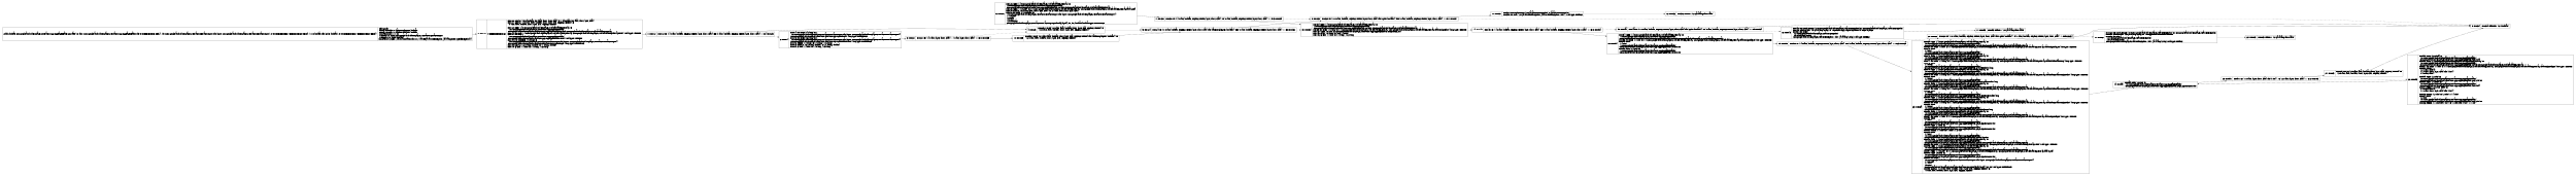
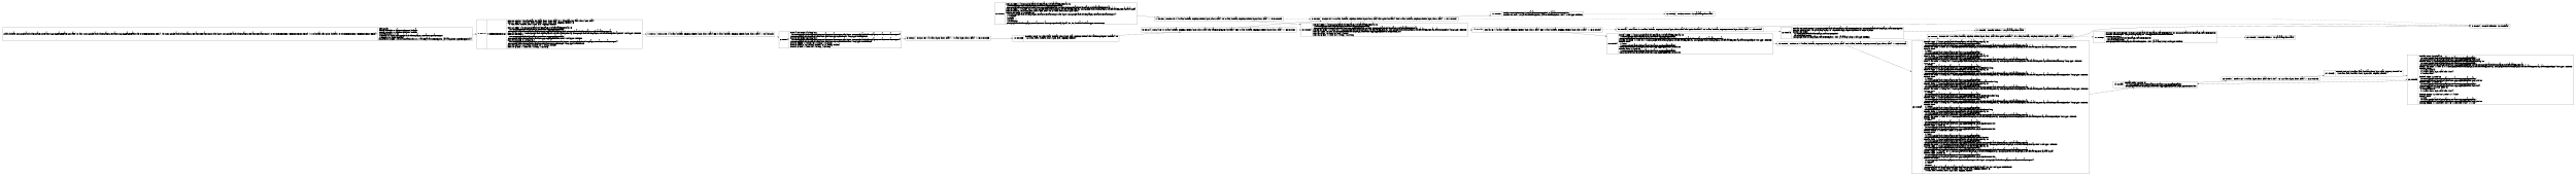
  digraph {
    rankdir=LR
    node [shape=record]
-   n1 [label="{0\:\ 0x0000|MTH_ENTER_BLOCK\l|0x0000: CONST  (r3 I:?[boolean, int, float, short, byte, char]) = (1 ?[boolean, int, float, short, byte, char]) \l0x0001: CONST  (r2 I:?[int, float, boolean, short, byte, char, OBJECT, ARRAY]) = \l  (0 ?[int, float, boolean, short, byte, char, OBJECT, ARRAY])\l \l0x0002: IGET  (r4 I:com.google.android.exoplayer2.util.ParsableByteArray) = \l  (r8 I:com.google.android.exoplayer2.extractor.ogg.OggPageHeader)\l com.google.android.exoplayer2.extractor.ogg.OggPageHeader.scratch com.google.android.exoplayer2.util.ParsableByteArray \l0x0004: INVOKE  (r4 I:com.google.android.exoplayer2.util.ParsableByteArray) com.google.android.exoplayer2.util.ParsableByteArray.reset():void type: VIRTUAL \l0x0007: INVOKE  \l  (r8 I:com.google.android.exoplayer2.extractor.ogg.OggPageHeader)\l com.google.android.exoplayer2.extractor.ogg.OggPageHeader.reset():void type: VIRTUAL \l0x000a: IMMUTABLE  (r4 I:long) = \l  (r9 I:com.google.android.exoplayer2.extractor.ExtractorInput A[D('input' com.google.android.exoplayer2.extractor.ExtractorInput)])\l com.google.android.exoplayer2.extractor.ExtractorInput.getLength():long type: INTERFACE \l0x000e: CONST  (r6 I:?[long, double]) = (\-1 ?[long, double]) \l0x0010: CMP_L  (r4 I:int) = (r4 I:long), (r6 I:long) \l}"]
+   n1 [label="{0\:\ 0x0000|MTH_ENTER_BLOCK\l|0x0000: CONST  (r3 I:?[boolean, int, float, short, byte, char]) = (1 ?[boolean, int, float, short, byte, char]) \l0x0001: CONST  (r2 I:?[int, float, boolean, short, byte, char, OBJECT, ARRAY]) = \l  (0 ?[int, float, boolean, short, byte, char, OBJECT, ARRAY])\l \l0x0002: IGET  (r4 I:com.google.android.exoplayer2.util.ParsableByteArray) = \l  (r8 I:com.google.android.exoplayer2.extractor.ogg.OggPageHeader)\l com.google.android.exoplayer2.extractor.ogg.OggPageHeader.scratch com.google.android.exoplayer2.util.ParsableByteArray \l0x0004: INVOKE  (r4 I:com.google.android.exoplayer2.util.ParsableByteArray) com.google.android.exoplayer2.util.ParsableByteArray.reset():void type: VIRTUAL \l0x0007: INVOKE  \l  (r8 I:com.google.android.exoplayer2.extractor.ogg.OggPageHeader)\l com.google.android.exoplayer2.extractor.ogg.OggPageHeader.reset():void type: VIRTUAL \l0x000a: INVOKE  (r4 I:long) = \l  (r9 I:com.google.android.exoplayer2.extractor.ExtractorInput A[D('input' com.google.android.exoplayer2.extractor.ExtractorInput)])\l com.google.android.exoplayer2.extractor.ExtractorInput.getLength():long type: INTERFACE \l0x000e: CONST  (r6 I:?[long, double]) = (\-1 ?[long, double]) \l0x0010: CMP_L  (r4 I:int) = (r4 I:long), (r6 I:long) \l}"]
    n2 [label="{1\:\ 0x0012|0x0012: IF  (r4 I:?[int, boolean, OBJECT, ARRAY, byte, short, char]) == (0 ?[int, boolean, OBJECT, ARRAY, byte, short, char])  \-\> B:4:0x0023 \l}"]
    n3 [label="{2\:\ 0x0014|0x0014: INVOKE  (r4 I:long) = \l  (r9 I:com.google.android.exoplayer2.extractor.ExtractorInput A[D('input' com.google.android.exoplayer2.extractor.ExtractorInput)])\l com.google.android.exoplayer2.extractor.ExtractorInput.getLength():long type: INTERFACE \l0x0018: INVOKE  (r6 I:long) = \l  (r9 I:com.google.android.exoplayer2.extractor.ExtractorInput A[D('input' com.google.android.exoplayer2.extractor.ExtractorInput)])\l com.google.android.exoplayer2.extractor.ExtractorInput.getPeekPosition():long type: INTERFACE \l0x001c: ARITH  (r4 I:long) = (r4 I:long) \- (r6 I:long) \l0x001d: CONST  (r6 I:?[long, double]) = (27 ?[long, double]) \l0x001f: CMP_L  (r4 I:int) = (r4 I:long), (r6 I:long) \l}"]
-   n4 [label="{4\:\ 0x0023|0x0023: MOVE  (r0 I:?[int, float, boolean, short, byte, char, OBJECT, ARRAY]) = \l  (r3 I:?[int, float, boolean, short, byte, char, OBJECT, ARRAY])\l \l}"]
    n5 [label="{3\:\ 0x0021|0x0021: IF  (r4 I:?[int, byte, short, char]) \< (0 ?[int, byte, short, char])  \-\> B:10:0x0035 \l}"]
    n6 [label="{5\:\ 0x0024|0x0024: IF  (r0 I:?[int, boolean, OBJECT, ARRAY, byte, short, char] A[D('hasEnoughBytes' boolean)]) == (0 ?[int, boolean, OBJECT, ARRAY, byte, short, char])  \-\> B:8:0x0032 \l}"]
    n7 [label="{10\:\ 0x0035|0x0035: MOVE  (r0 I:?[int, float, boolean, short, byte, char, OBJECT, ARRAY] A[D('hasEnoughBytes' boolean)]) = \l  (r2 I:?[int, float, boolean, short, byte, char, OBJECT, ARRAY])\l \l}"]
    n8 [label="{8\:\ 0x0032|0x0032: IF  (r10 I:?[int, boolean, OBJECT, ARRAY, byte, short, char] A[D('quiet' boolean)]) == (0 ?[int, boolean, OBJECT, ARRAY, byte, short, char])  \-\> B:11:0x0037 \l}"]
    n9 [label="{13\:\ 0x003d|0x003d: IGET  (r4 I:com.google.android.exoplayer2.util.ParsableByteArray) = \l  (r8 I:com.google.android.exoplayer2.extractor.ogg.OggPageHeader)\l com.google.android.exoplayer2.extractor.ogg.OggPageHeader.scratch com.google.android.exoplayer2.util.ParsableByteArray \l0x003f: INVOKE  (r4 I:long) = (r4 I:com.google.android.exoplayer2.util.ParsableByteArray) com.google.android.exoplayer2.util.ParsableByteArray.readUnsignedInt():long type: VIRTUAL \l0x0043: SGET  (r6 I:int) =  com.google.android.exoplayer2.extractor.ogg.OggPageHeader.TYPE_OGGS int \l0x0045: CAST  (r6 I:long) = (long) (r6 I:int) \l0x0046: CMP_L  (r4 I:int) = (r4 I:long), (r6 I:long) \l}"]
    n10 [label="{6\:\ 0x0026|0x0026: IGET  (r4 I:com.google.android.exoplayer2.util.ParsableByteArray) = \l  (r8 I:com.google.android.exoplayer2.extractor.ogg.OggPageHeader)\l com.google.android.exoplayer2.extractor.ogg.OggPageHeader.scratch com.google.android.exoplayer2.util.ParsableByteArray \l0x0028: IGET  (r4 I:byte[]) = (r4 I:com.google.android.exoplayer2.util.ParsableByteArray) com.google.android.exoplayer2.util.ParsableByteArray.data byte[] \l0x002a: CONST  (r5 I:?[int, float, short, byte, char]) = (27 ?[int, float, short, byte, char]) \l0x002c: INVOKE  (r4 I:boolean) = \l  (r9 I:com.google.android.exoplayer2.extractor.ExtractorInput A[D('input' com.google.android.exoplayer2.extractor.ExtractorInput)])\l  (r4 I:byte[])\l  (r2 I:int)\l  (r5 I:int)\l  (r3 I:boolean)\l com.google.android.exoplayer2.extractor.ExtractorInput.peekFully(byte[], int, int, boolean):boolean type: INTERFACE \l}"]
    n11 [label="{7\:\ 0x0030|0x0030: IF  (r4 I:?[int, boolean, OBJECT, ARRAY, byte, short, char]) != (0 ?[int, boolean, OBJECT, ARRAY, byte, short, char])  \-\> B:13:0x003d \l}"]
    n12 [label="{9\:\ 0x0034|0x0034: RETURN  (r2 I:boolean) \l}"]
    n13 [label="{11\:\ 0x0037|0x0037: NEW_INSTANCE  (r2 I:java.io.EOFException) =  java.io.EOFException \l0x0039: INVOKE  (r2 I:java.io.EOFException) java.io.EOFException.\<init\>():void type: DIRECT \l}"]
    n14 [label="{14\:\ 0x0048|0x0048: IF  (r4 I:?[int, boolean, OBJECT, ARRAY, byte, short, char]) == (0 ?[int, boolean, OBJECT, ARRAY, byte, short, char])  \-\> B:18:0x0054 \l}"]
    n15 [label="{12\:\ 0x003c|0x003c: THROW  (r2 I:java.lang.Throwable) \l}"]
    n16 [label="{15\:\ 0x004a|0x004a: IF  (r10 I:?[int, boolean, OBJECT, ARRAY, byte, short, char] A[D('quiet' boolean)]) != (0 ?[int, boolean, OBJECT, ARRAY, byte, short, char])  \-\> B:9:0x0034 \l}"]
    n17 [label="{18\:\ 0x0054|0x0054: IGET  (r4 I:com.google.android.exoplayer2.util.ParsableByteArray) = \l  (r8 I:com.google.android.exoplayer2.extractor.ogg.OggPageHeader)\l com.google.android.exoplayer2.extractor.ogg.OggPageHeader.scratch com.google.android.exoplayer2.util.ParsableByteArray \l0x0056: INVOKE  (r4 I:int) = (r4 I:com.google.android.exoplayer2.util.ParsableByteArray) com.google.android.exoplayer2.util.ParsableByteArray.readUnsignedByte():int type: VIRTUAL \l0x005a: IPUT  \l  (r4 I:int)\l  (r8 I:com.google.android.exoplayer2.extractor.ogg.OggPageHeader)\l com.google.android.exoplayer2.extractor.ogg.OggPageHeader.revision int \l0x005c: IGET  (r4 I:int) = \l  (r8 I:com.google.android.exoplayer2.extractor.ogg.OggPageHeader)\l com.google.android.exoplayer2.extractor.ogg.OggPageHeader.revision int \l}"]
    n18 [label="{16\:\ 0x004c|0x004c: NEW_INSTANCE  (r2 I:com.google.android.exoplayer2.ParserException) =  com.google.android.exoplayer2.ParserException \l0x004e: CONST_STR  (r3 I:java.lang.String) =  \"expected OggS capture pattern at begin of page\" \l0x0050: INVOKE  \l  (r2 I:com.google.android.exoplayer2.ParserException)\l  (r3 I:java.lang.String)\l com.google.android.exoplayer2.ParserException.\<init\>(java.lang.String):void type: DIRECT \l}"]
    n19 [label="{19\:\ 0x005e|0x005e: IF  (r4 I:?[int, boolean, OBJECT, ARRAY, byte, short, char]) == (0 ?[int, boolean, OBJECT, ARRAY, byte, short, char])  \-\> B:23:0x006a \l}"]
    n20 [label="{17\:\ 0x0053|0x0053: THROW  (r2 I:java.lang.Throwable) \l}"]
    n21 [label="{20\:\ 0x0060|0x0060: IF  (r10 I:?[int, boolean, OBJECT, ARRAY, byte, short, char] A[D('quiet' boolean)]) != (0 ?[int, boolean, OBJECT, ARRAY, byte, short, char])  \-\> B:9:0x0034 \l}"]
    n22 [label="{23\:\ 0x006a|0x006a: IGET  (r4 I:com.google.android.exoplayer2.util.ParsableByteArray) = \l  (r8 I:com.google.android.exoplayer2.extractor.ogg.OggPageHeader)\l com.google.android.exoplayer2.extractor.ogg.OggPageHeader.scratch com.google.android.exoplayer2.util.ParsableByteArray \l0x006c: INVOKE  (r4 I:int) = (r4 I:com.google.android.exoplayer2.util.ParsableByteArray) com.google.android.exoplayer2.util.ParsableByteArray.readUnsignedByte():int type: VIRTUAL \l0x0070: IPUT  \l  (r4 I:int)\l  (r8 I:com.google.android.exoplayer2.extractor.ogg.OggPageHeader)\l com.google.android.exoplayer2.extractor.ogg.OggPageHeader.type int \l0x0072: IGET  (r4 I:com.google.android.exoplayer2.util.ParsableByteArray) = \l  (r8 I:com.google.android.exoplayer2.extractor.ogg.OggPageHeader)\l com.google.android.exoplayer2.extractor.ogg.OggPageHeader.scratch com.google.android.exoplayer2.util.ParsableByteArray \l0x0074: INVOKE  (r4 I:long) = (r4 I:com.google.android.exoplayer2.util.ParsableByteArray) com.google.android.exoplayer2.util.ParsableByteArray.readLittleEndianLong():long type: VIRTUAL \l0x0078: IPUT  \l  (r4 I:long)\l  (r8 I:com.google.android.exoplayer2.extractor.ogg.OggPageHeader)\l com.google.android.exoplayer2.extractor.ogg.OggPageHeader.granulePosition long \l0x007a: IGET  (r4 I:com.google.android.exoplayer2.util.ParsableByteArray) = \l  (r8 I:com.google.android.exoplayer2.extractor.ogg.OggPageHeader)\l com.google.android.exoplayer2.extractor.ogg.OggPageHeader.scratch com.google.android.exoplayer2.util.ParsableByteArray \l0x007c: INVOKE  (r4 I:long) = (r4 I:com.google.android.exoplayer2.util.ParsableByteArray) com.google.android.exoplayer2.util.ParsableByteArray.readLittleEndianUnsignedInt():long type: VIRTUAL \l0x0080: IPUT  \l  (r4 I:long)\l  (r8 I:com.google.android.exoplayer2.extractor.ogg.OggPageHeader)\l com.google.android.exoplayer2.extractor.ogg.OggPageHeader.streamSerialNumber long \l0x0082: IGET  (r4 I:com.google.android.exoplayer2.util.ParsableByteArray) = \l  (r8 I:com.google.android.exoplayer2.extractor.ogg.OggPageHeader)\l com.google.android.exoplayer2.extractor.ogg.OggPageHeader.scratch com.google.android.exoplayer2.util.ParsableByteArray \l0x0084: INVOKE  (r4 I:long) = (r4 I:com.google.android.exoplayer2.util.ParsableByteArray) com.google.android.exoplayer2.util.ParsableByteArray.readLittleEndianUnsignedInt():long type: VIRTUAL \l0x0088: IPUT  \l  (r4 I:long)\l  (r8 I:com.google.android.exoplayer2.extractor.ogg.OggPageHeader)\l com.google.android.exoplayer2.extractor.ogg.OggPageHeader.pageSequenceNumber long \l0x008a: IGET  (r4 I:com.google.android.exoplayer2.util.ParsableByteArray) = \l  (r8 I:com.google.android.exoplayer2.extractor.ogg.OggPageHeader)\l com.google.android.exoplayer2.extractor.ogg.OggPageHeader.scratch com.google.android.exoplayer2.util.ParsableByteArray \l0x008c: INVOKE  (r4 I:long) = (r4 I:com.google.android.exoplayer2.util.ParsableByteArray) com.google.android.exoplayer2.util.ParsableByteArray.readLittleEndianUnsignedInt():long type: VIRTUAL \l0x0090: IPUT  \l  (r4 I:long)\l  (r8 I:com.google.android.exoplayer2.extractor.ogg.OggPageHeader)\l com.google.android.exoplayer2.extractor.ogg.OggPageHeader.pageChecksum long \l0x0092: IGET  (r4 I:com.google.android.exoplayer2.util.ParsableByteArray) = \l  (r8 I:com.google.android.exoplayer2.extractor.ogg.OggPageHeader)\l com.google.android.exoplayer2.extractor.ogg.OggPageHeader.scratch com.google.android.exoplayer2.util.ParsableByteArray \l0x0094: INVOKE  (r4 I:int) = (r4 I:com.google.android.exoplayer2.util.ParsableByteArray) com.google.android.exoplayer2.util.ParsableByteArray.readUnsignedByte():int type: VIRTUAL \l0x0098: IPUT  \l  (r4 I:int)\l  (r8 I:com.google.android.exoplayer2.extractor.ogg.OggPageHeader)\l com.google.android.exoplayer2.extractor.ogg.OggPageHeader.pageSegmentCount int \l0x009a: IGET  (r4 I:int) = \l  (r8 I:com.google.android.exoplayer2.extractor.ogg.OggPageHeader)\l com.google.android.exoplayer2.extractor.ogg.OggPageHeader.pageSegmentCount int \l0x009c: ARITH  (r4 I:int) = (r4 I:int) + (27 int) \l0x009e: IPUT  \l  (r4 I:int)\l  (r8 I:com.google.android.exoplayer2.extractor.ogg.OggPageHeader)\l com.google.android.exoplayer2.extractor.ogg.OggPageHeader.headerSize int \l0x00a0: IGET  (r4 I:com.google.android.exoplayer2.util.ParsableByteArray) = \l  (r8 I:com.google.android.exoplayer2.extractor.ogg.OggPageHeader)\l com.google.android.exoplayer2.extractor.ogg.OggPageHeader.scratch com.google.android.exoplayer2.util.ParsableByteArray \l0x00a2: INVOKE  (r4 I:com.google.android.exoplayer2.util.ParsableByteArray) com.google.android.exoplayer2.util.ParsableByteArray.reset():void type: VIRTUAL \l0x00a5: IGET  (r4 I:com.google.android.exoplayer2.util.ParsableByteArray) = \l  (r8 I:com.google.android.exoplayer2.extractor.ogg.OggPageHeader)\l com.google.android.exoplayer2.extractor.ogg.OggPageHeader.scratch com.google.android.exoplayer2.util.ParsableByteArray \l0x00a7: IGET  (r4 I:byte[]) = (r4 I:com.google.android.exoplayer2.util.ParsableByteArray) com.google.android.exoplayer2.util.ParsableByteArray.data byte[] \l0x00a9: IGET  (r5 I:int) = \l  (r8 I:com.google.android.exoplayer2.extractor.ogg.OggPageHeader)\l com.google.android.exoplayer2.extractor.ogg.OggPageHeader.pageSegmentCount int \l0x00ab: INVOKE  \l  (r9 I:com.google.android.exoplayer2.extractor.ExtractorInput A[D('input' com.google.android.exoplayer2.extractor.ExtractorInput)])\l  (r4 I:byte[])\l  (r1 I:int)\l  (r5 I:int)\l com.google.android.exoplayer2.extractor.ExtractorInput.peekFully(byte[], int, int):void type: INTERFACE \l0x00ae: CONST  (r1 I:?[int, float, boolean, short, byte, char, OBJECT, ARRAY]) = \l  (0 ?[int, float, boolean, short, byte, char, OBJECT, ARRAY])\l \l}"]
    n23 [label="{21\:\ 0x0062|0x0062: NEW_INSTANCE  (r2 I:com.google.android.exoplayer2.ParserException) =  com.google.android.exoplayer2.ParserException \l0x0064: CONST_STR  (r3 I:java.lang.String) =  \"unsupported bit stream revision\" \l0x0066: INVOKE  \l  (r2 I:com.google.android.exoplayer2.ParserException)\l  (r3 I:java.lang.String)\l com.google.android.exoplayer2.ParserException.\<init\>(java.lang.String):void type: DIRECT \l}"]
    n24 [label="{24\:\ 0x00af|0x00af: IGET  (r2 I:int) = \l  (r8 I:com.google.android.exoplayer2.extractor.ogg.OggPageHeader)\l com.google.android.exoplayer2.extractor.ogg.OggPageHeader.pageSegmentCount int \l}"]
    n25 [label="{22\:\ 0x0069|0x0069: THROW  (r2 I:java.lang.Throwable) \l}"]
    n26 [label="{25\:\ 0x00b1|0x00b1: IF  (r1 I:?[int, byte, short, char] A[D('i' int)]) \>= (r2 I:?[int, byte, short, char])  \-\> B:27:0x00c9 \l}"]
    n27 [label="{26\:\ 0x00b3|0x00b3: IGET  (r2 I:int[]) = \l  (r8 I:com.google.android.exoplayer2.extractor.ogg.OggPageHeader)\l com.google.android.exoplayer2.extractor.ogg.OggPageHeader.laces int[] \l0x00b5: IGET  (r4 I:com.google.android.exoplayer2.util.ParsableByteArray) = \l  (r8 I:com.google.android.exoplayer2.extractor.ogg.OggPageHeader)\l com.google.android.exoplayer2.extractor.ogg.OggPageHeader.scratch com.google.android.exoplayer2.util.ParsableByteArray \l0x00b7: INVOKE  (r4 I:int) = (r4 I:com.google.android.exoplayer2.util.ParsableByteArray) com.google.android.exoplayer2.util.ParsableByteArray.readUnsignedByte():int type: VIRTUAL \l0x00bb: APUT  \l  (r2 I:?[int, float][])\l  (r1 I:?[int, short, byte, char] A[D('i' int)])\l  (r4 I:?[int, float])\l \l0x00bd: IGET  (r2 I:int) = \l  (r8 I:com.google.android.exoplayer2.extractor.ogg.OggPageHeader)\l com.google.android.exoplayer2.extractor.ogg.OggPageHeader.bodySize int \l0x00bf: IGET  (r4 I:int[]) = \l  (r8 I:com.google.android.exoplayer2.extractor.ogg.OggPageHeader)\l com.google.android.exoplayer2.extractor.ogg.OggPageHeader.laces int[] \l0x00c1: AGET  (r4 I:?[int, float]) = \l  (r4 I:?[int, float][])\l  (r1 I:?[int, short, byte, char] A[D('i' int)])\l \l0x00c3: ARITH  (r2 I:int) = (r2 I:int) + (r4 I:int) \l0x00c4: IPUT  \l  (r2 I:int)\l  (r8 I:com.google.android.exoplayer2.extractor.ogg.OggPageHeader)\l com.google.android.exoplayer2.extractor.ogg.OggPageHeader.bodySize int \l0x00c6: ARITH  (r1 I:int A[D('i' int)]) = (r1 I:int A[D('i' int)]) + (1 int) \l}"]
    n28 [label="{27\:\ 0x00c9|0x00c9: MOVE  (r2 I:?[int, float, boolean, short, byte, char, OBJECT, ARRAY]) = \l  (r3 I:?[int, float, boolean, short, byte, char, OBJECT, ARRAY])\l \l}"]
    n29 [label="{public boolean com.google.android.exoplayer2.extractor.ogg.OggPageHeader.populate((r8 'this' I:com.google.android.exoplayer2.extractor.ogg.OggPageHeader A[IMMUTABLE_TYPE, THIS]), (r9 I:com.google.android.exoplayer2.extractor.ExtractorInput A[D('input' com.google.android.exoplayer2.extractor.ExtractorInput), IMMUTABLE_TYPE, METHOD_ARGUMENT]), (r10 I:boolean A[D('quiet' boolean), IMMUTABLE_TYPE, METHOD_ARGUMENT]))  | Debug Info:\l  0x0024\-0x0035: r0 'hasEnoughBytes' boolean\l  0x0037\-0x00cb: r0 'hasEnoughBytes' boolean\l  0x00af\-0x00cb: r1 'i' int\l  ?\-0x00cb: r9 'input' com.google.android.exoplayer2.extractor.ExtractorInput\l  ?\-0x00cb: r10 'quiet' boolean\lAnnotation[SYSTEM, dalvik.annotation.Throws, \{value=[java.io.IOException, java.lang.InterruptedException]\}]\l}"]
    n1 -> n2
    n2 -> n3 [style=dashed]
-   n2 -> n4
    n3 -> n5
-   n4 -> n6
-   n5 -> n4 [style=dashed]
    n5 -> n7
    n6 -> n8
    n6 -> n9 [style=dashed]
    n7 -> n6
    n8 -> n12 [style=dashed]
    n8 -> n13
    n9 -> n14
    n10 -> n11
    n11 -> n8 [style=dashed]
    n11 -> n9
    n13 -> n15
    n14 -> n16 [style=dashed]
    n14 -> n17
    n16 -> n12
    n16 -> n18 [style=dashed]
    n17 -> n19
    n18 -> n20
    n19 -> n21 [style=dashed]
    n19 -> n22
    n21 -> n12
    n21 -> n23 [style=dashed]
    n22 -> n24
    n23 -> n25
    n24 -> n26
    n26 -> n27 [style=dashed]
    n26 -> n28
    n27 -> n24
-   n28 -> n12
+   n28 -> n27
    n29 -> n1
  }
